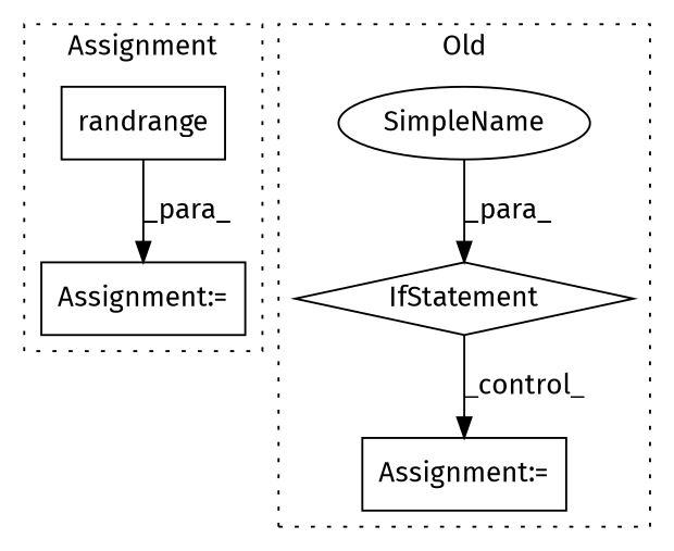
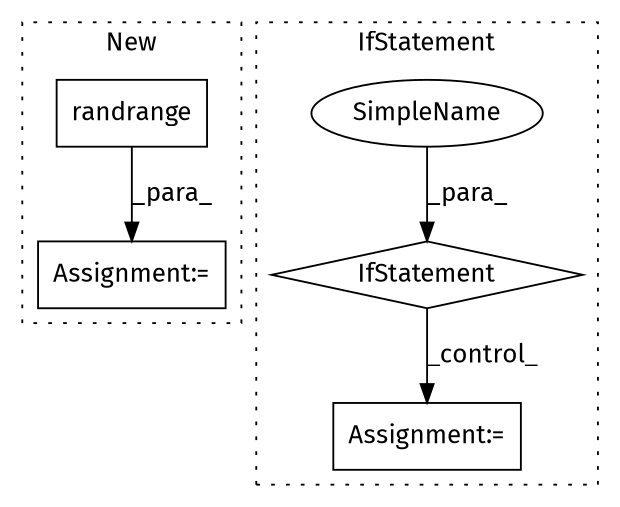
  digraph {
    fontname="Fira Sans"
    node [a=7 fontname="Fira Sans" shape=box]
    edge [fontname="Fira Sans"]
    n1 [a=32 l="10,1" label=randrange s="1728,1740"]
    n2 [l="57,2" label="Assignment:=" s="1650,1742"]
    n3 [a=25 l="8,2" label=IfStatement s="2153,2185" shape=diamond]
    n4 [l=2 label="Assignment:=" s=2244]
    n5 [a=42 label=SimpleName shape=ellipse]
    subgraph cluster_1 {
-     label=Assignment
+     label=New
      style=dotted
      n1
      n2
    }
    subgraph cluster_2 {
-     label=Old
+     label=IfStatement
      style=dotted
      n3
      n4
      n5
    }
    n1 -> n2 [label=_para_]
    n3 -> n4 [label=_control_]
    n5 -> n3 [label=_para_]
  }
